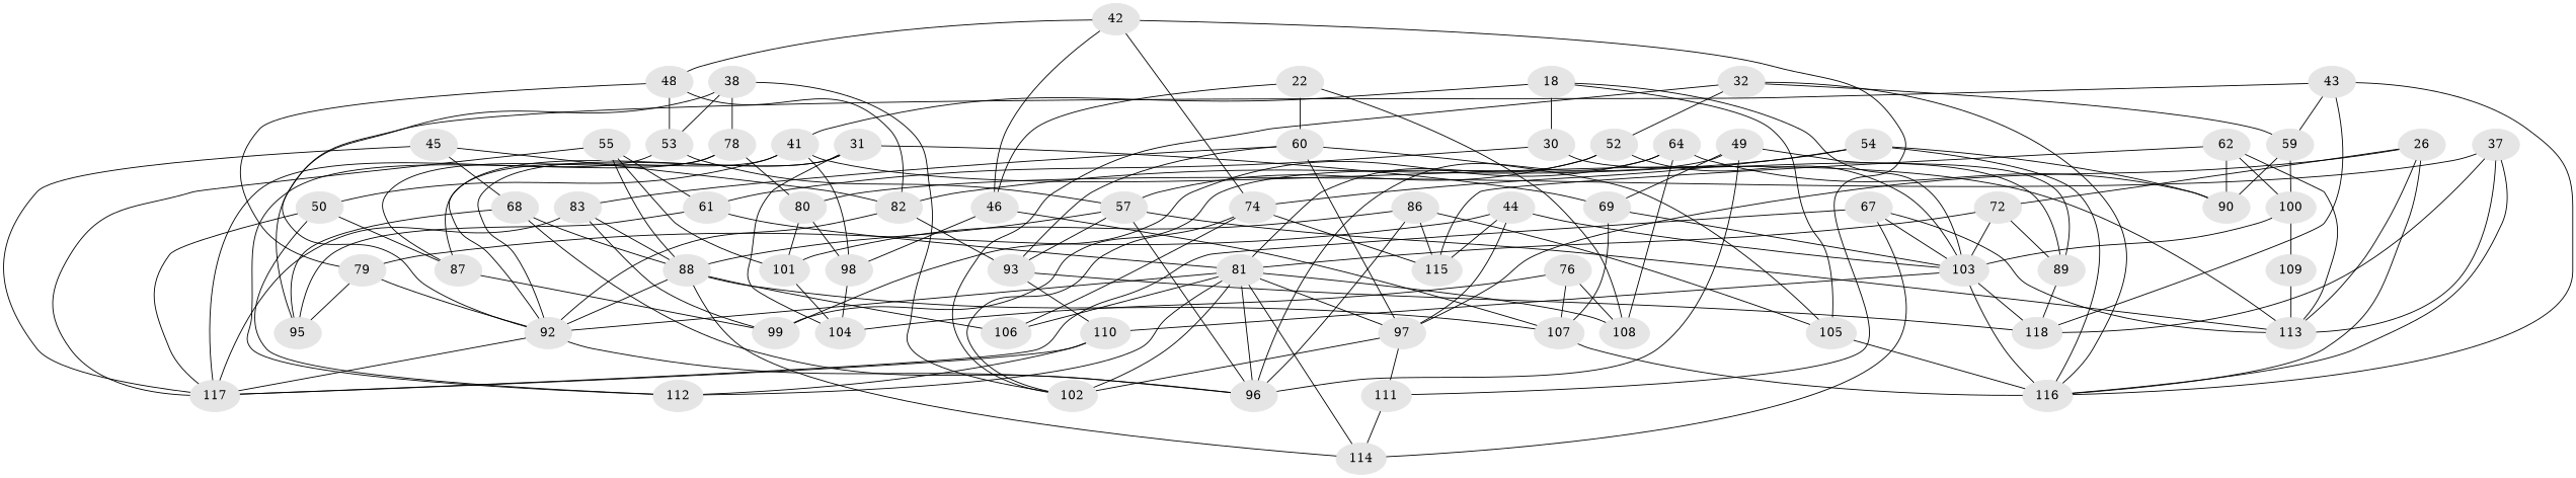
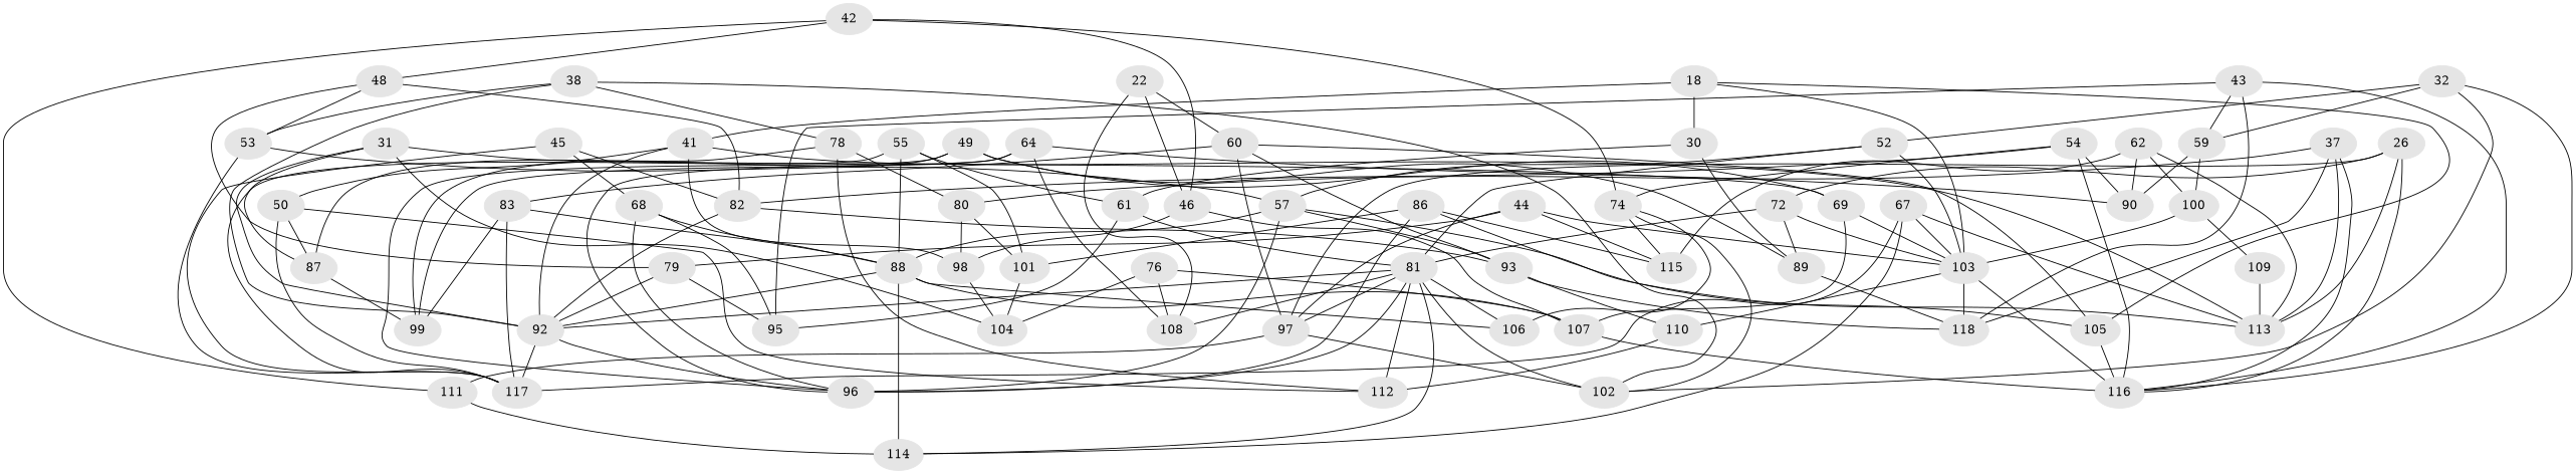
  graph {
    node [color=gray90 style=filled]
    18 [super="+7"]
    30
    41 [super="+33"]
    103 [super="+56"]
    105 [super="+63"]
    61
    89
    113 [super="+19+47"]
    92 [super="+10+65+77"]
    50
    98
    116 [super="+91"]
    118 [super="+84"]
    110
    22
    46
    60 [super="+12"]
    108
    107 [super="+6"]
    97 [super="+1+75"]
    93 [super="+58"]
    83
    26
    72
    81 [super="+5+40+71"]
    102 [super="+27"]
    111
    95
    31
    69
    87
    104
    99
    117 [super="+34+73"]
    96 [super="+9+51+94"]
    32
    52
    59
    57 [super="+28+39"]
    90
    100 [super="+11"]
    37
    80
    101
    38
    53
    78
    112 [super="+85"]
    42
    48
    74 [super="+15"]
    79
    82 [super="+13"]
    115
    106
    114 [super="+29"]
    43
    44
    45
    68
    88 [super="+3+36+70"]
    49
    54
    55
    109
    62
    64
    67
    76
    86
    18 -- 30 [weight=2]
    18 -- 41 [weight=2]
    18 -- 103
    18 -- 105
    30 -- 61
    30 -- 89
    41 -- 113
    41 -- 92
    41 -- 50
    41 -- 98
    103 -- 116
    103 -- 118 [weight=2]
    103 -- 110
    105 -- 116 [weight=3]
    61 -- 81
    61 -- 95
    89 -- 118
    92 -- 117 [weight=3]
    92 -- 96 [weight=2]
    50 -- 87
    50 -- 117
    50 -- 112
    98 -- 104
-   110 -- 117
    110 -- 112
    22 -- 46
    22 -- 60 [weight=2]
    22 -- 108
    46 -- 98
    46 -- 107
    60 -- 105
    60 -- 97
    60 -- 93
    60 -- 83
    107 -- 116
    97 -- 102 [weight=2]
    97 -- 111
    93 -- 118
    93 -- 110
    83 -- 99
    83 -- 117
    83 -- 88
    26 -- 113
    26 -- 116
    26 -- 97
    26 -- 72
    72 -- 103
    72 -- 89
    72 -- 81
    81 -- 92 [weight=2]
    81 -- 108
    81 -- 97
    81 -- 102
    81 -- 96 [weight=3]
    81 -- 112 [weight=3]
    81 -- 106
    81 -- 114
    111 -- 114 [weight=2]
    31 -- 92
    31 -- 69
    31 -- 87
    31 -- 104
    69 -- 103
    69 -- 107
    87 -- 99
    32 -- 116
    32 -- 102
    32 -- 52
    32 -- 59
    52 -- 103
    52 -- 81
    52 -- 57
    59 -- 90
    59 -- 100
    57 -- 113
    57 -- 93
    57 -- 96 [weight=3]
    57 -- 88
    100 -- 103 [weight=2]
    100 -- 109 [weight=2]
    37 -- 113
    37 -- 116
    37 -- 118
    37 -- 80
    80 -- 98
    80 -- 101
    101 -- 104
    38 -- 92
    38 -- 102
    38 -- 53
    38 -- 78
    53 -- 117
    53 -- 57
    78 -- 87
    78 -- 80
    78 -- 112
    42 -- 46
    42 -- 111
    42 -- 48
    42 -- 74
    48 -- 53
    48 -- 79
    48 -- 82
    74 -- 102
    74 -- 115
    74 -- 106 [weight=2]
    79 -- 92
    79 -- 95
    82 -- 92
    82 -- 93 [weight=2]
    43 -- 116
    43 -- 118
    43 -- 95
    43 -- 59
    44 -- 103
    44 -- 97
    44 -- 79
    44 -- 115
    45 -- 117 [weight=2]
    45 -- 82
    45 -- 68
    68 -- 95
    68 -- 96
    68 -- 88
    88 -- 92 [weight=2]
    88 -- 107
    88 -- 106
    88 -- 114 [weight=2]
    49 -- 89
    49 -- 69
    49 -- 99
    49 -- 96
    54 -- 116
    54 -- 90
    54 -- 74
    54 -- 82
    55 -- 61
    55 -- 117
    55 -- 101
    55 -- 88
    109 -- 113 [weight=2]
    62 -- 113
    62 -- 90
    62 -- 100
    62 -- 115
    64 -- 108
    64 -- 99
    64 -- 96
    64 -- 90
    67 -- 103
    67 -- 113
    67 -- 117
    67 -- 114
    76 -- 108
    76 -- 107 [weight=2]
    76 -- 104
    86 -- 105
    86 -- 96
    86 -- 101
    86 -- 115
  }
